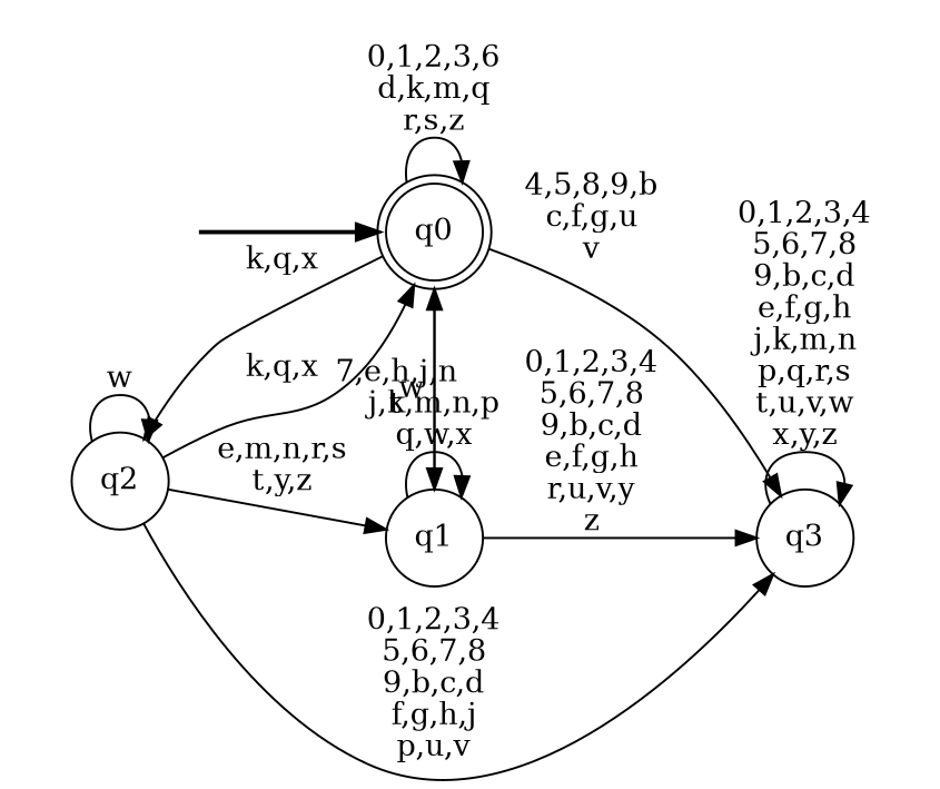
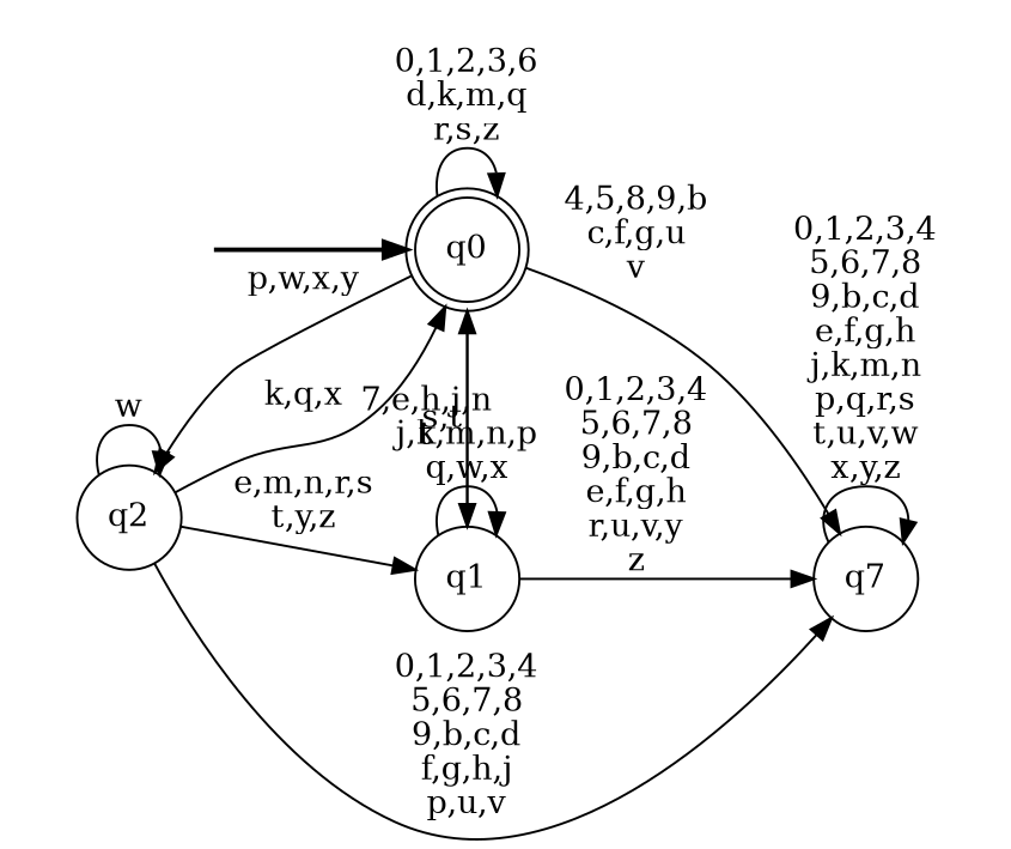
  digraph {
    rankdir=LR
    node [shape=circle style=filled color=black fillcolor=white]
    __start0 [height=0 shape=none style=invis width=0 color="" fillcolor=""]
    n2 [label=q0 shape=doublecircle]
    n3 [label=q1 style="rounded,filled"]
    n4 [label=q2 style="rounded,filled"]
-   n5 [label=q3]
+   n5 [label=q7]
    subgraph cluster_1 {
      nodesep=0.15
      ranksep=0.15
      style=invis
      __start0
      n2
    }
    __start0 -> n2 [penwidth=2]
    n2 -> n2 [label="0,1,2,3,6\nd,k,m,q\nr,s,z"]
    n2 -> n3 [label="7,e,h,j,n\nt"]
-   n2 -> n4 [label="k,q,x"]
+   n2 -> n4 [label="p,w,x,y"]
    n2 -> n5 [label="4,5,8,9,b\nc,f,g,u\nv"]
-   n3 -> n2 [label=w]
+   n3 -> n2 [label="s,t"]
    n3 -> n3 [label="j,k,m,n,p\nq,w,x"]
    n3 -> n5 [label="0,1,2,3,4\n5,6,7,8\n9,b,c,d\ne,f,g,h\nr,u,v,y\nz"]
    n4 -> n2 [label="k,q,x"]
    n4 -> n3 [label="e,m,n,r,s\nt,y,z"]
    n4 -> n4 [label=w]
    n4 -> n5 [label="0,1,2,3,4\n5,6,7,8\n9,b,c,d\nf,g,h,j\np,u,v"]
    n5 -> n5 [label="0,1,2,3,4\n5,6,7,8\n9,b,c,d\ne,f,g,h\nj,k,m,n\np,q,r,s\nt,u,v,w\nx,y,z"]
  }
